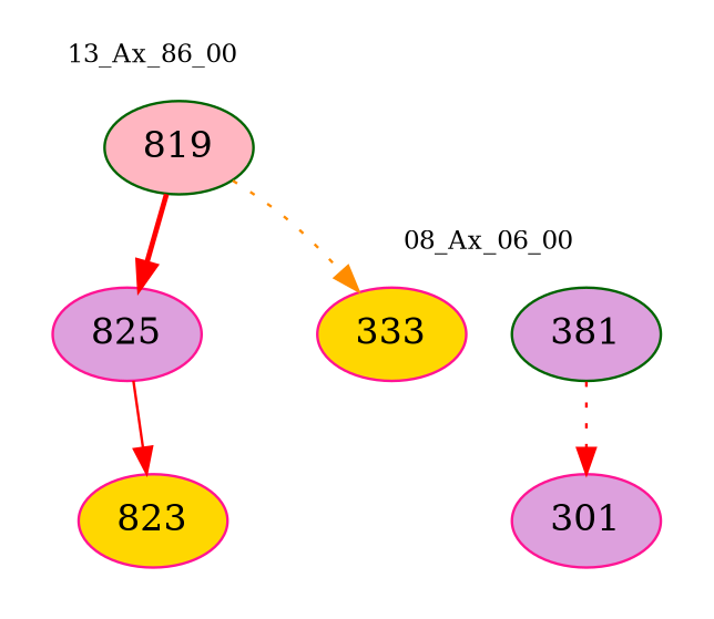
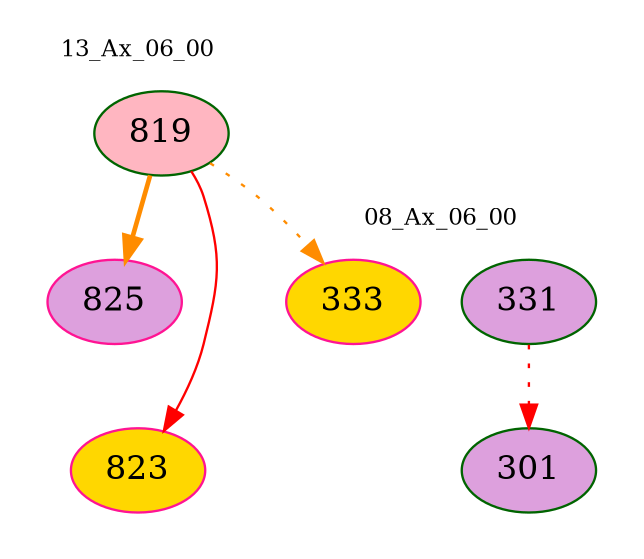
  digraph {
    node [color=deeppink fillcolor=plum style=filled]
    edge [color=darkorange style=dotted]
    n1 [color=darkgreen fillcolor=lightpink label=819]
    n2 [label=825]
    n3 [fillcolor=gold label=823]
-   n4 [color=darkgreen label=381]
-   n5 [label=301]
+   n4 [color=darkgreen label=331]
+   n5 [color=darkgreen label=301]
    n6 [fillcolor=gold label=333]
    subgraph cluster_1 {
      color=white
      fontsize=10
-     label="13_Ax_86_00"
+     label="13_Ax_06_00"
      n1
      n2
      n3
    }
    subgraph cluster_2 {
      color=white
      fontsize=10
      label="08_Ax_06_00"
      n4
      n5
      n6
    }
-   n1 -> n2 [color=red style=bold]
-   n2 -> n3 [color=red style=solid]
+   n1 -> n2 [style=bold]
+   n1 -> n3 [color=red style=solid]
    n1 -> n6
    n4 -> n5 [color=red]
  }
